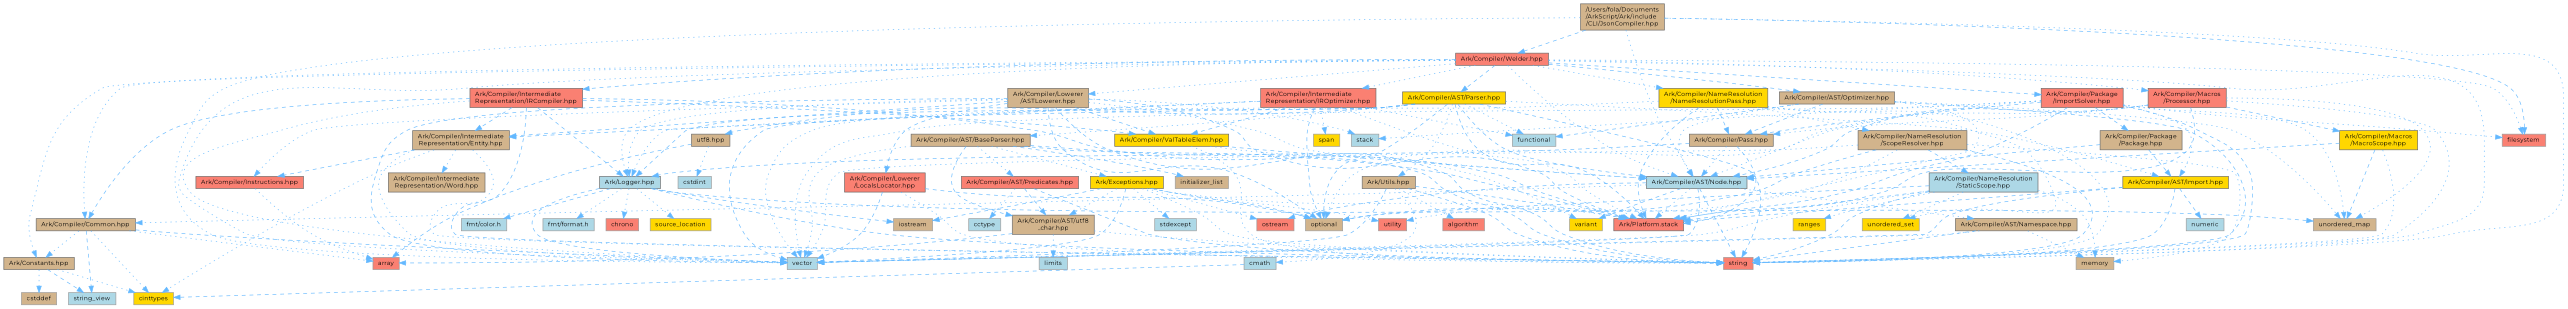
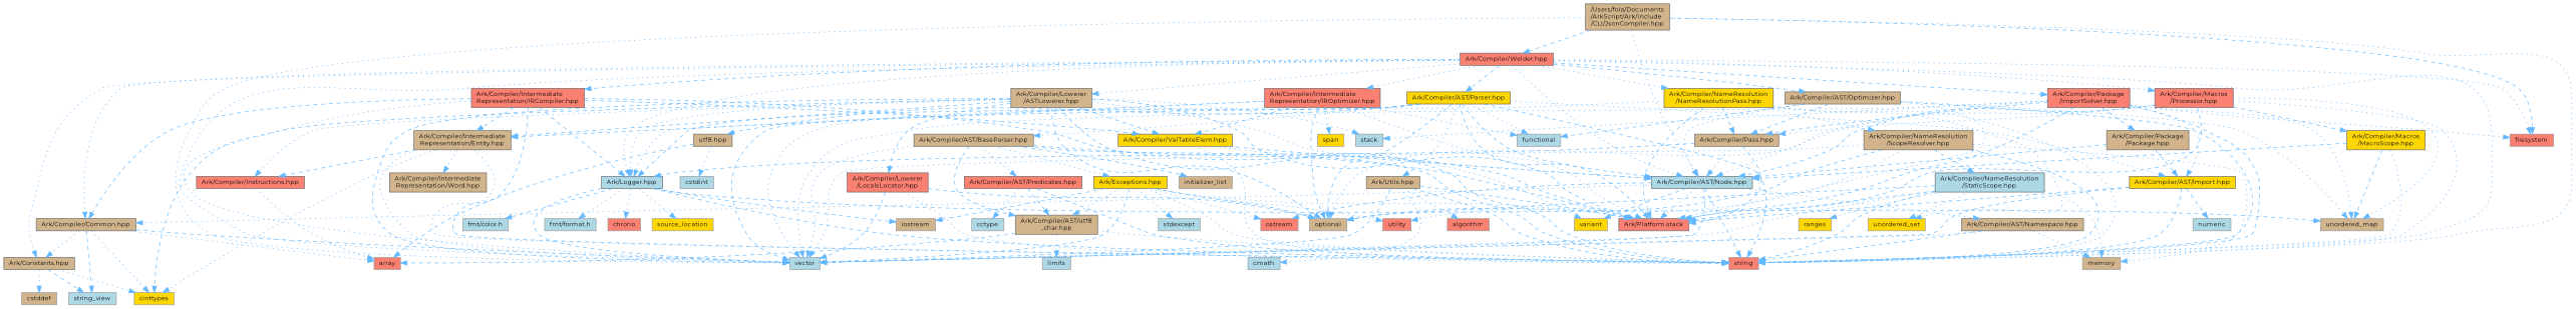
  digraph {
    fontname=Montserrat
    node [color=grey40 fillcolor=tan fontname=Montserrat fontsize=10 shape=box style=filled]
    edge [color=steelblue1 fontname=Montserrat fontsize=10 labelfontname=Helvetica labelfontsize=10 style=dotted]
    n1 [color=gray40 fontcolor=black height=0.2 label="/Users/fola/Documents\l/ArkScript/Ark/include\l/CLI/JsonCompiler.hpp" width=0.4]
    n2 [color=grey60 fillcolor=lightblue height=0.2 label=vector width=0.4]
    n3 [color=grey60 fillcolor=salmon height=0.2 label=string width=0.4]
    n4 [color=grey60 fillcolor=salmon height=0.2 label=filesystem width=0.4]
    n5 [fillcolor=lightblue height=0.2 label="Ark/Compiler/AST/Node.hpp" width=0.4]
    n6 [fillcolor=salmon height=0.2 label="Ark/Compiler/Welder.hpp" width=0.4]
    n7 [color=grey60 fillcolor=gold height=0.2 label=variant width=0.4]
    n8 [color=grey60 fillcolor=salmon height=0.2 label=ostream width=0.4]
    n9 [height=0.2 label="Ark/Compiler/AST/Namespace.hpp" width=0.4]
    n10 [height=0.2 label="Ark/Compiler/Common.hpp" width=0.4]
    n11 [fillcolor=salmon height=0.2 label="Ark/Platform.stack" width=0.4]
    n12 [height=0.2 label="Ark/Constants.hpp" width=0.4]
    n13 [fillcolor=gold height=0.2 label="Ark/Compiler/AST/Parser.hpp" width=0.4]
    n14 [fillcolor=lightblue height=0.2 label="Ark/Logger.hpp" width=0.4]
    n15 [height=0.2 label="Ark/Compiler/Lowerer\l/ASTLowerer.hpp" width=0.4]
    n16 [fillcolor=salmon height=0.2 label="Ark/Compiler/Intermediate\lRepresentation/IROptimizer.hpp" width=0.4]
    n17 [fillcolor=salmon height=0.2 label="Ark/Compiler/Intermediate\lRepresentation/IRCompiler.hpp" width=0.4]
    n18 [fillcolor=salmon height=0.2 label="Ark/Compiler/Package\l/ImportSolver.hpp" width=0.4]
    n19 [fillcolor=salmon height=0.2 label="Ark/Compiler/Macros\l/Processor.hpp" width=0.4]
    n20 [height=0.2 label="Ark/Compiler/AST/Optimizer.hpp" width=0.4]
    n21 [fillcolor=gold height=0.2 label="Ark/Compiler/NameResolution\l/NameResolutionPass.hpp" width=0.4]
    n22 [color=grey60 height=0.2 label=memory width=0.4]
    n23 [color=grey60 fillcolor=salmon height=0.2 label=array width=0.4]
    n24 [color=grey60 fillcolor=lightblue height=0.2 label=string_view width=0.4]
    n25 [color=grey60 fillcolor=gold height=0.2 label=cinttypes width=0.4]
    n26 [color=grey60 height=0.2 label=cstddef width=0.4]
    n27 [height=0.2 label="Ark/Compiler/AST/BaseParser.hpp" width=0.4]
    n28 [color=grey60 height=0.2 label=optional width=0.4]
    n29 [fillcolor=gold height=0.2 label="Ark/Compiler/AST/Import.hpp" width=0.4]
    n30 [height=0.2 label="Ark/Utils.hpp" width=0.4]
    n31 [color=grey60 fillcolor=lightblue height=0.2 label=functional width=0.4]
    n32 [height=0.2 label="utf8.hpp" width=0.4]
    n33 [color=grey60 height=0.2 label=iostream width=0.4]
    n34 [color=grey60 fillcolor=lightblue height=0.2 label="fmt/format.h" width=0.4]
    n35 [color=grey60 fillcolor=salmon height=0.2 label=chrono width=0.4]
    n36 [color=grey60 fillcolor=gold height=0.2 label=source_location width=0.4]
    n37 [color=grey60 height=0.2 label=unordered_map width=0.4]
    n38 [color=grey60 fillcolor=lightblue height=0.2 label="fmt/color.h" width=0.4]
    n39 [color=grey60 fillcolor=lightblue height=0.2 label=stack width=0.4]
    n40 [fillcolor=salmon height=0.2 label="Ark/Compiler/Instructions.hpp" width=0.4]
    n41 [height=0.2 label="Ark/Compiler/Intermediate\lRepresentation/Entity.hpp" width=0.4]
    n42 [fillcolor=gold height=0.2 label="Ark/Compiler/ValTableElem.hpp" width=0.4]
    n43 [fillcolor=salmon height=0.2 label="Ark/Compiler/Lowerer\l/LocalsLocator.hpp" width=0.4]
    n44 [color=grey60 fillcolor=gold height=0.2 label=span width=0.4]
    n45 [height=0.2 label="Ark/Compiler/Pass.hpp" width=0.4]
    n46 [height=0.2 label="Ark/Compiler/Package\l/Package.hpp" width=0.4]
    n47 [fillcolor=gold height=0.2 label="Ark/Compiler/Macros\l/MacroScope.hpp" width=0.4]
    n48 [color=grey60 fillcolor=gold height=0.2 label=unordered_set width=0.4]
    n49 [height=0.2 label="Ark/Compiler/NameResolution\l/ScopeResolver.hpp" width=0.4]
    n50 [color=grey60 height=0.2 label=initializer_list width=0.4]
    n51 [fillcolor=gold height=0.2 label="Ark/Exceptions.hpp" width=0.4]
    n52 [height=0.2 label="Ark/Compiler/AST/utf8\l_char.hpp" width=0.4]
    n53 [fillcolor=salmon height=0.2 label="Ark/Compiler/AST/Predicates.hpp" width=0.4]
    n54 [color=grey60 fillcolor=lightblue height=0.2 label=numeric width=0.4]
    n55 [color=grey60 fillcolor=salmon height=0.2 label=algorithm width=0.4]
    n56 [color=grey60 fillcolor=lightblue height=0.2 label=cmath width=0.4]
    n57 [color=grey60 fillcolor=lightblue height=0.2 label=cstdint width=0.4]
    n58 [color=grey60 fillcolor=salmon height=0.2 label=utility width=0.4]
    n59 [color=grey60 fillcolor=lightblue height=0.2 label=stdexcept width=0.4]
    n60 [color=grey60 fillcolor=lightblue height=0.2 label=limits width=0.4]
    n61 [color=grey60 fillcolor=lightblue height=0.2 label=cctype width=0.4]
    n62 [height=0.2 label="Ark/Compiler/Intermediate\lRepresentation/Word.hpp" width=0.4]
    n63 [fillcolor=lightblue height=0.2 label="Ark/Compiler/NameResolution\l/StaticScope.hpp" width=0.4]
    n64 [color=grey60 fillcolor=gold height=0.2 label=ranges width=0.4]
    n1 -> n2
    n1 -> n3
    n1 -> n4 [style=dashed]
    n1 -> n5
    n1 -> n6 [style=dashed]
    n5 -> n2 [style=dashed]
    n5 -> n3 [style=dashed]
    n5 -> n7 [style=dashed]
    n5 -> n8 [style=dashed]
    n5 -> n9
    n5 -> n10
    n5 -> n11
    n6 -> n2
    n6 -> n3
    n6 -> n4
    n6 -> n5
    n6 -> n10
    n6 -> n12
    n6 -> n13 [style=dashed]
    n6 -> n14
    n6 -> n15
    n6 -> n16
    n6 -> n17 [style=dashed]
    n6 -> n18 [style=dashed]
    n6 -> n19
    n6 -> n20 [style=dashed]
    n6 -> n21
    n9 -> n2
    n9 -> n3 [style=dashed]
    n9 -> n22
    n10 -> n2 [style=dashed]
    n10 -> n12
    n10 -> n23
    n10 -> n24 [style=dashed]
    n10 -> n25
    n12 -> n24 [style=dashed]
    n12 -> n25
    n12 -> n26
    n13 -> n2 [style=dashed]
    n13 -> n3 [style=dashed]
    n13 -> n5 [style=dashed]
    n13 -> n11 [style=dashed]
    n13 -> n14 [style=dashed]
    n13 -> n27
    n13 -> n28 [style=dashed]
    n13 -> n29
    n13 -> n30
    n13 -> n31
    n13 -> n32 [style=dashed]
    n14 -> n2 [style=dashed]
    n14 -> n3 [style=dashed]
    n14 -> n33 [style=dashed]
    n14 -> n34
    n14 -> n35
    n14 -> n36
    n14 -> n37 [style=dashed]
    n14 -> n38 [style=dashed]
    n15 -> n2 [style=dashed]
    n15 -> n3 [style=dashed]
    n15 -> n5
    n15 -> n11 [style=dashed]
    n15 -> n14
-   n56 -> n25 [style=dashed]
+   n15 -> n25 [style=dashed]
    n15 -> n28 [style=dashed]
    n15 -> n39
    n15 -> n40
    n15 -> n41 [style=dashed]
    n15 -> n42 [style=dashed]
    n15 -> n43 [style=dashed]
    n16 -> n11
    n16 -> n14
    n16 -> n28 [style=dashed]
    n16 -> n31
    n16 -> n41 [style=dashed]
    n16 -> n42 [style=dashed]
    n16 -> n44
    n17 -> n2
    n17 -> n3 [style=dashed]
    n17 -> n10 [style=dashed]
    n17 -> n11 [style=dashed]
    n17 -> n14 [style=dashed]
    n17 -> n41 [style=dashed]
    n17 -> n42 [style=dashed]
    n18 -> n2
    n18 -> n3 [style=dashed]
    n18 -> n4
    n18 -> n5
    n18 -> n11 [style=dashed]
    n18 -> n29
    n18 -> n37
    n18 -> n39
    n18 -> n45 [style=dashed]
    n18 -> n46 [style=dashed]
    n19 -> n3
    n19 -> n5 [style=dashed]
    n19 -> n11 [style=dashed]
    n19 -> n28
    n19 -> n37
    n19 -> n45
    n19 -> n47 [style=dashed]
    n20 -> n3 [style=dashed]
    n20 -> n5
    n20 -> n11
    n20 -> n31 [style=dashed]
    n20 -> n37
    n20 -> n45 [style=dashed]
    n21 -> n2
    n21 -> n3
    n21 -> n11 [style=dashed]
    n21 -> n45 [style=dashed]
    n21 -> n48
    n21 -> n49
    n27 -> n2
    n27 -> n3 [style=dashed]
    n27 -> n11 [style=dashed]
    n27 -> n50 [style=dashed]
    n27 -> n51
    n27 -> n52 [style=dashed]
    n27 -> n53
    n29 -> n2 [style=dashed]
    n29 -> n3 [style=dashed]
    n29 -> n11 [style=dashed]
    n29 -> n54 [style=dashed]
    n30 -> n2 [style=dashed]
    n30 -> n3 [style=dashed]
    n30 -> n11 [style=dashed]
    n30 -> n55
    n30 -> n56
    n32 -> n23 [style=dashed]
    n32 -> n57
    n40 -> n23
    n41 -> n2
    n41 -> n3
    n41 -> n25
    n41 -> n40 [style=dashed]
    n41 -> n62
    n42 -> n3
    n42 -> n5 [style=dashed]
    n42 -> n7
    n43 -> n2 [style=dashed]
    n43 -> n3
    n43 -> n28 [style=dashed]
    n45 -> n5
    n45 -> n11 [style=dashed]
    n45 -> n14 [style=dashed]
    n46 -> n5 [style=dashed]
    n46 -> n29 [style=dashed]
    n47 -> n3
    n47 -> n5 [style=dashed]
    n47 -> n37 [style=dashed]
    n49 -> n2
    n49 -> n3 [style=dashed]
    n49 -> n22
    n49 -> n28 [style=dashed]
    n49 -> n58
    n49 -> n63 [style=dashed]
    n51 -> n2 [style=dashed]
    n51 -> n3
    n51 -> n8
    n51 -> n11
    n51 -> n28 [style=dashed]
    n51 -> n33 [style=dashed]
    n51 -> n52
    n51 -> n58
    n51 -> n59
    n52 -> n3
    n52 -> n23 [style=dashed]
    n52 -> n60
    n53 -> n3 [style=dashed]
    n53 -> n52 [style=dashed]
    n53 -> n61
    n63 -> n2
    n63 -> n3 [style=dashed]
    n63 -> n11 [style=dashed]
    n63 -> n22
    n63 -> n28 [style=dashed]
    n63 -> n48
    n63 -> n64
  }
